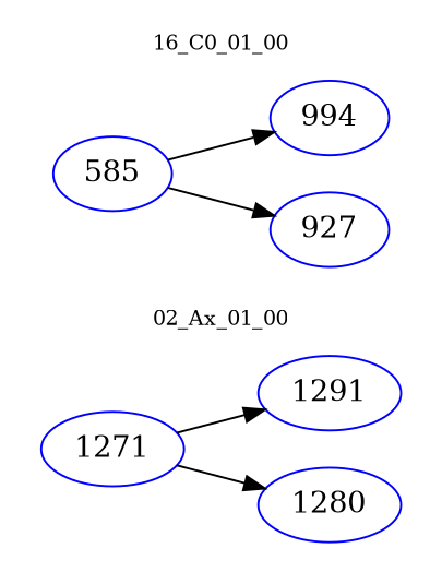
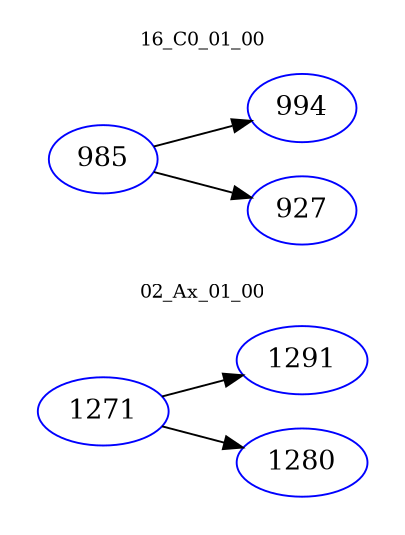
  digraph {
    rankdir=LR
    node [color=blue]
    edge [color=black]
    n1 [label=1271]
    n2 [label=1280]
    n3 [label=1291]
-   n4 [label=585]
+   n4 [label=985]
    n5 [label=927]
    n6 [label=994]
    subgraph cluster_1 {
      color=white
      fontsize=10
      label="02_Ax_01_00"
      n1
      n2
      n3
    }
    subgraph cluster_2 {
      color=white
      fontsize=10
      label="16_C0_01_00"
      n4
      n5
      n6
    }
    n1 -> n2
    n1 -> n3
    n4 -> n5
    n4 -> n6
  }
